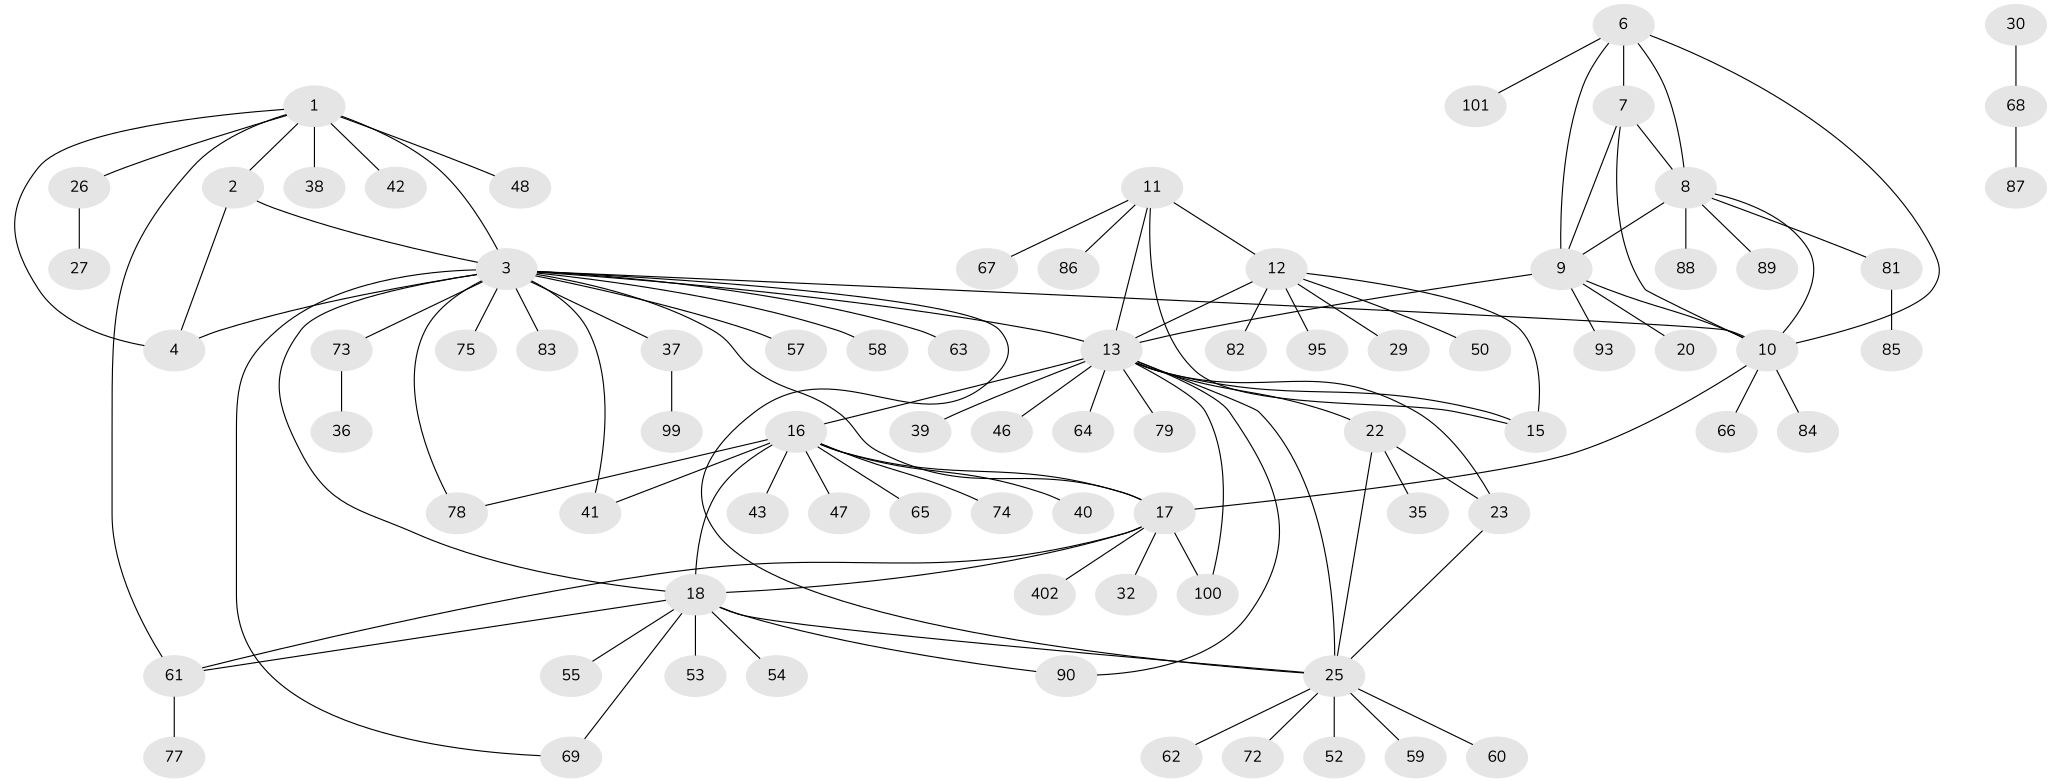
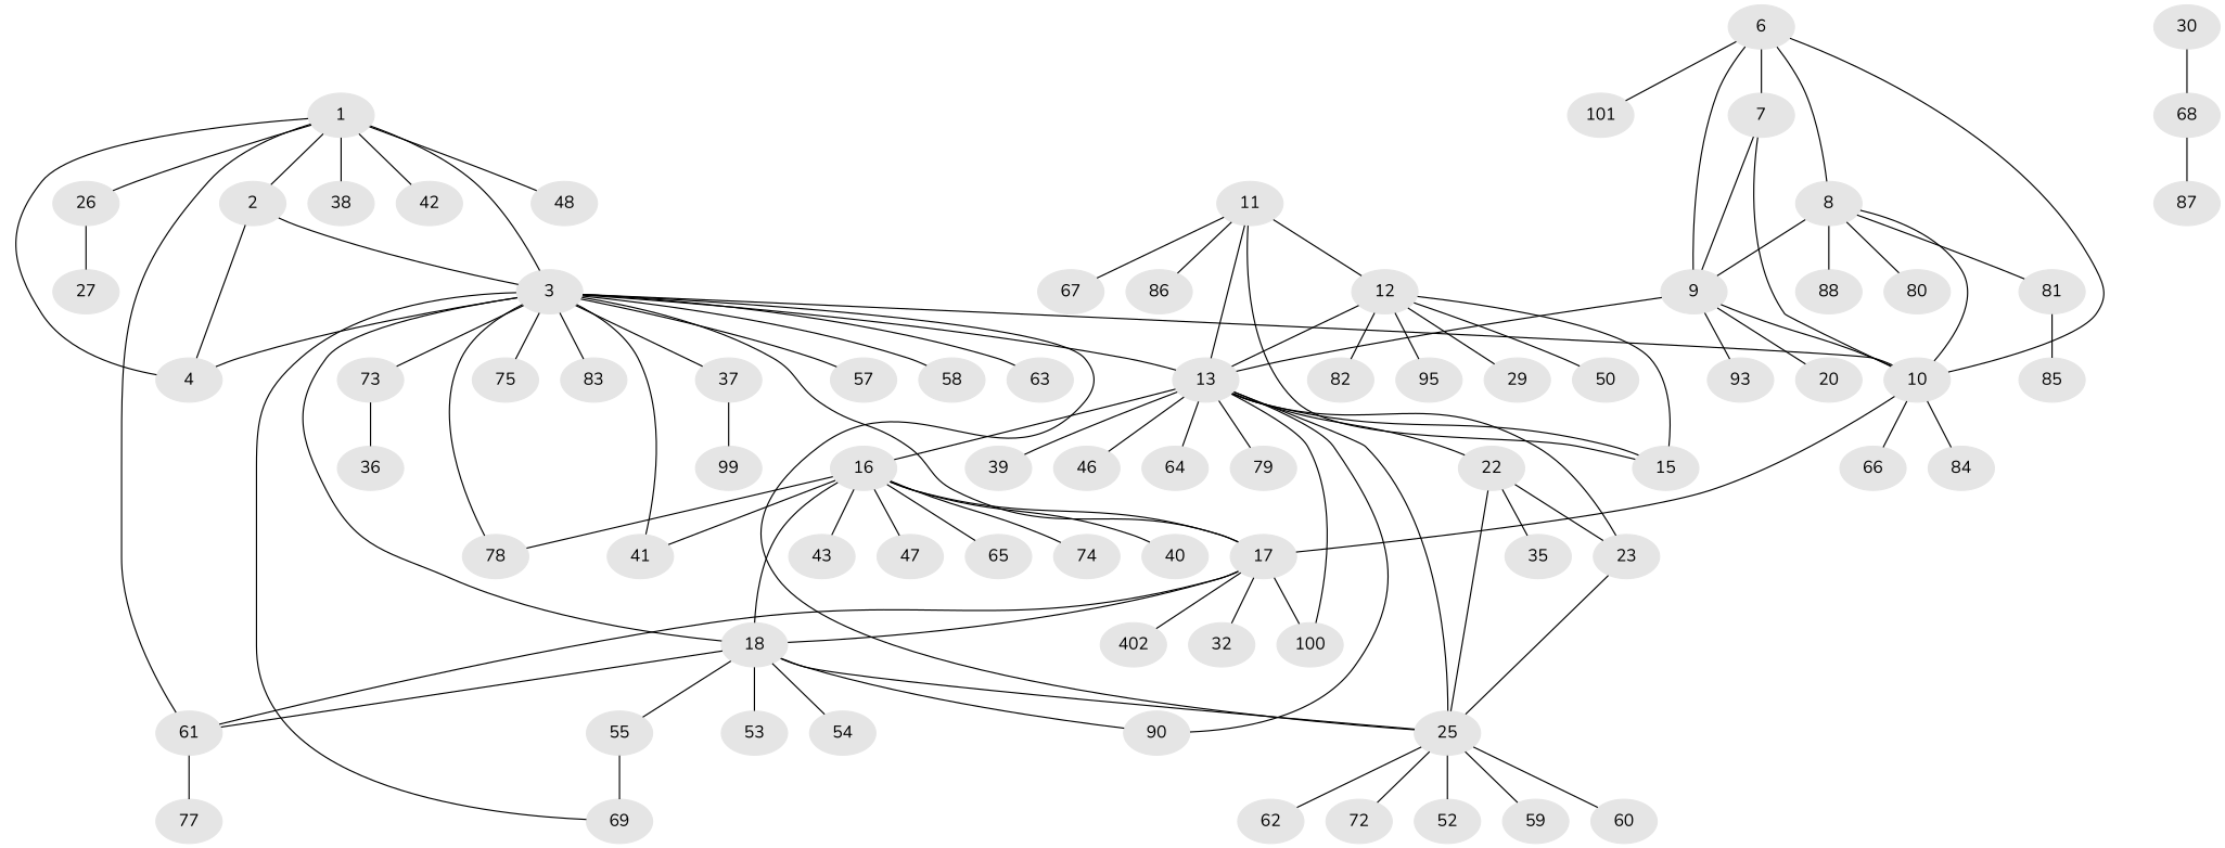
  graph {
    fontname=Nunito
    node [color=gray90 fontname=Nunito style=filled]
    edge [fontname=Nunito]
    1 [super="+33"]
    2 [super="+45"]
    3 [super="+5"]
    4 [super="+71"]
    26
    38
    42
    61 [super="+105"]
    n9 [label=48]
    10
    13 [super="+21"]
    17 [super="+91"]
    18 [super="+19"]
    25 [super="+51"]
    37
    41 [super="+48"]
    57
    58
    63
    69
    73
    75
    78
    83
    27
    77
    66 [super="+103"]
    84
    15 [super="+32"]
    16 [super="+20"]
    22 [super="+24"]
    23 [super="+31"]
    39
    46 [super="+89"]
    64 [super="+104"]
    79
    90
    100
    n39 [label=32]
    n40 [label=402]
    53
    54
    55
    52
    59 [super="+70"]
    60
    62 [super="+76"]
    72
    99
    36
    6 [super="+49"]
    7 [super="+96"]
    8 [super="+56"]
    9 [super="+34"]
    101
-   80 [label=89]
+   80
    81
    88
    n59 [label=20]
    93
    85
    11 [super="+94"]
    12 [super="+14"]
    67
    86
    29
    50
    82 [super="+97"]
    95
    30
    68
    40 [super="+44"]
    43
    47
    65
    74
    35
    87
    1 -- 2
    1 -- 3 [weight=2]
    1 -- 4
    1 -- 26
    1 -- 38
    1 -- 42
    1 -- 61
    1 -- n9
    2 -- 3 [weight=2]
    2 -- 4
    3 -- 4 [weight=2]
    3 -- 10
    3 -- 13
    3 -- 17
    3 -- 18
    3 -- 25
    3 -- 37
    3 -- 41 [weight=2]
    3 -- 57
    3 -- 58
    3 -- 63
    3 -- 69
    3 -- 73
    3 -- 75
    3 -- 78
    3 -- 83
    26 -- 27
    61 -- 77
    10 -- 17
    10 -- 66
    10 -- 84
    13 -- 25
    13 -- 15
    13 -- 16
    13 -- 22 [weight=2]
    13 -- 23
    13 -- 39
    13 -- 46
    13 -- 64
    13 -- 79
    13 -- 90
    13 -- 100
    17 -- 61
    17 -- 18 [weight=2]
    17 -- 100
    17 -- n39
    17 -- n40
    18 -- 61
    18 -- 25
-   18 -- 69
+   55 -- 69
    18 -- 90
    18 -- 53
    18 -- 54
    18 -- 55
    25 -- 52
    25 -- 59
    25 -- 60
    25 -- 62
    25 -- 72
    37 -- 99
    73 -- 36
    16 -- 17 [weight=2]
    16 -- 18 [weight=4]
    16 -- 41
    16 -- 78
    16 -- 40
    16 -- 43
    16 -- 47
    16 -- 65
    16 -- 74
    22 -- 25 [weight=2]
    22 -- 23 [weight=2]
    22 -- 35
    23 -- 25
    6 -- 10
    6 -- 7
    6 -- 8
    6 -- 9
    6 -- 101
    7 -- 10
-   7 -- 8
    7 -- 9
    8 -- 10
    8 -- 9
    8 -- 80
    8 -- 81
    8 -- 88
    9 -- 10
    9 -- 13 [weight=2]
    9 -- n59
    9 -- 93
    81 -- 85
    11 -- 13
    11 -- 15
    11 -- 12 [weight=2]
    11 -- 67
    11 -- 86
    12 -- 13 [weight=2]
    12 -- 15 [weight=2]
    12 -- 29
    12 -- 50
    12 -- 82
    12 -- 95
    30 -- 68
    68 -- 87
  }
